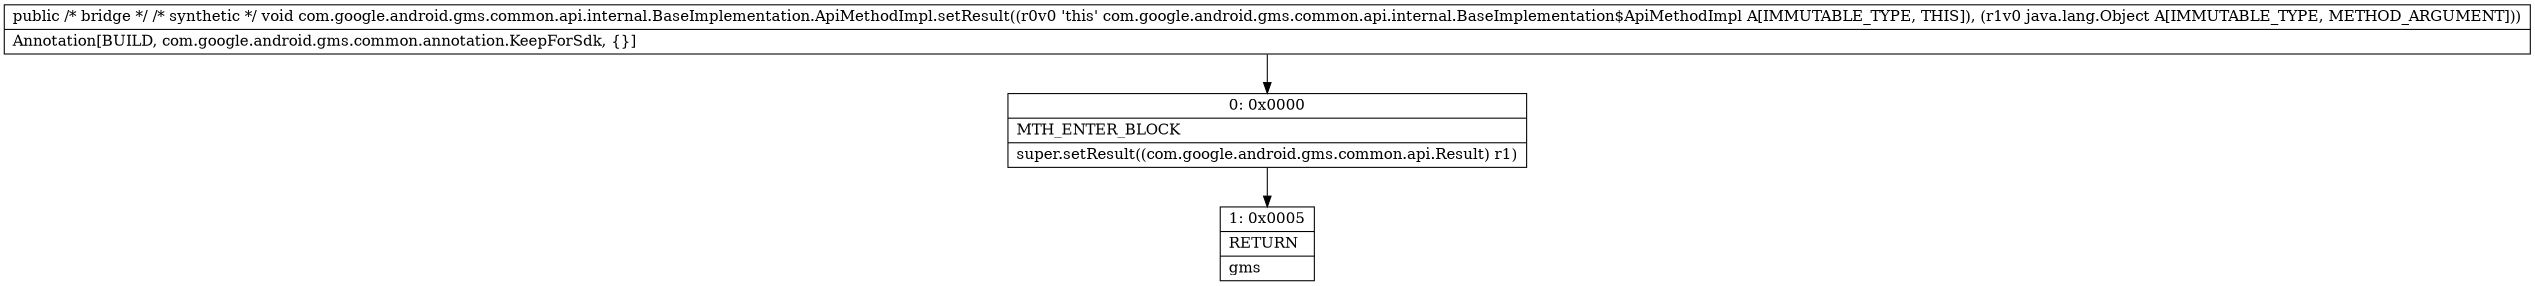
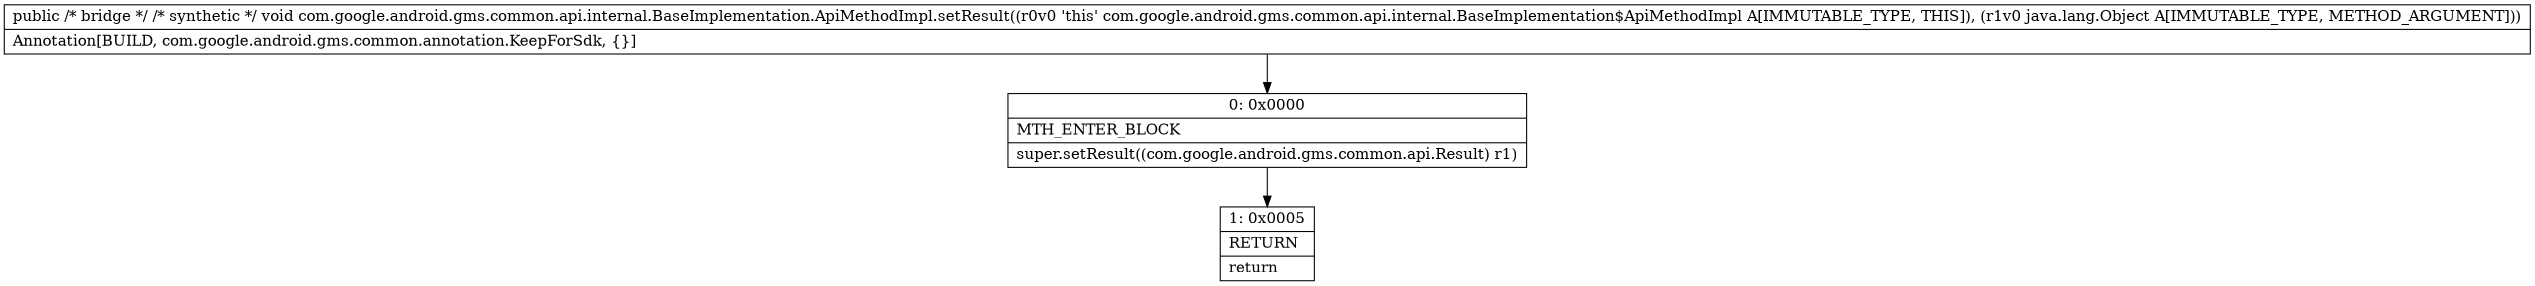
  digraph {
    node [shape=record]
    n1 [label="{0\:\ 0x0000|MTH_ENTER_BLOCK\l|super.setResult((com.google.android.gms.common.api.Result) r1)\l}"]
-   n2 [label="{1\:\ 0x0005|RETURN\l|gms\l}"]
+   n2 [label="{1\:\ 0x0005|RETURN\l|return\l}"]
    n3 [label="{public \/* bridge *\/ \/* synthetic *\/ void com.google.android.gms.common.api.internal.BaseImplementation.ApiMethodImpl.setResult((r0v0 'this' com.google.android.gms.common.api.internal.BaseImplementation$ApiMethodImpl A[IMMUTABLE_TYPE, THIS]), (r1v0 java.lang.Object A[IMMUTABLE_TYPE, METHOD_ARGUMENT]))  | Annotation[BUILD, com.google.android.gms.common.annotation.KeepForSdk, \{\}]\l}"]
    n1 -> n2
    n3 -> n1
  }
